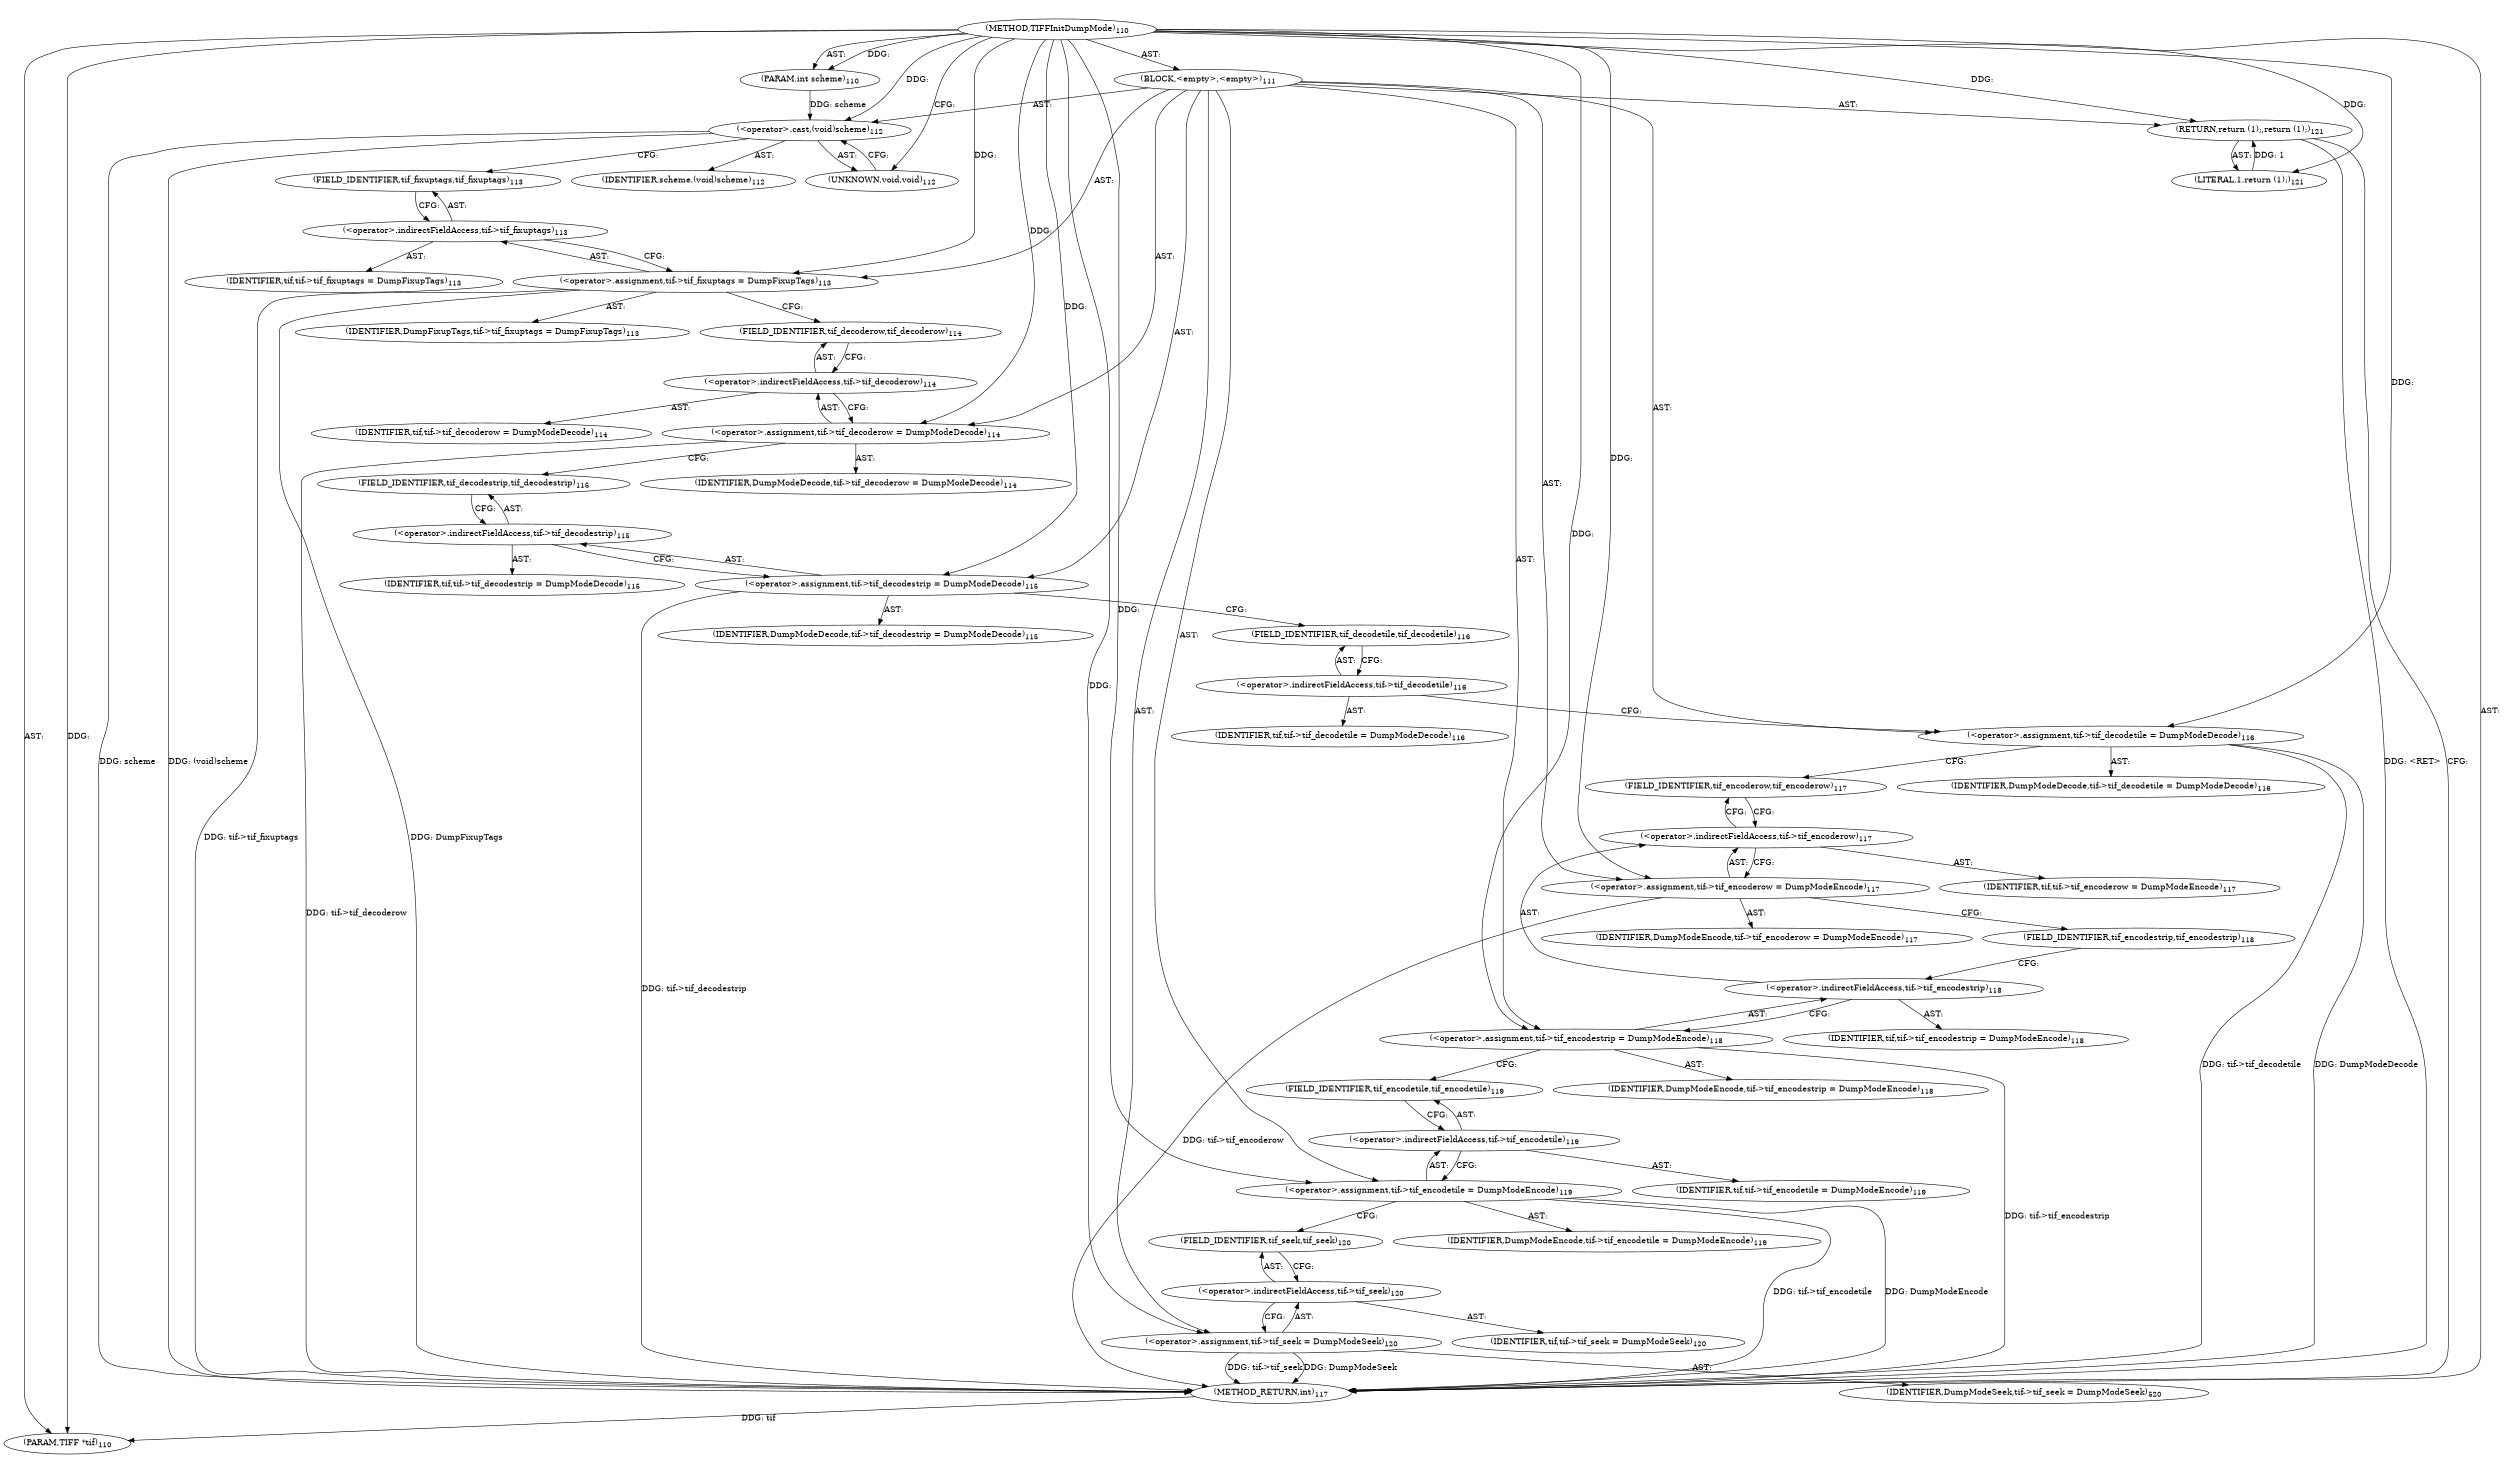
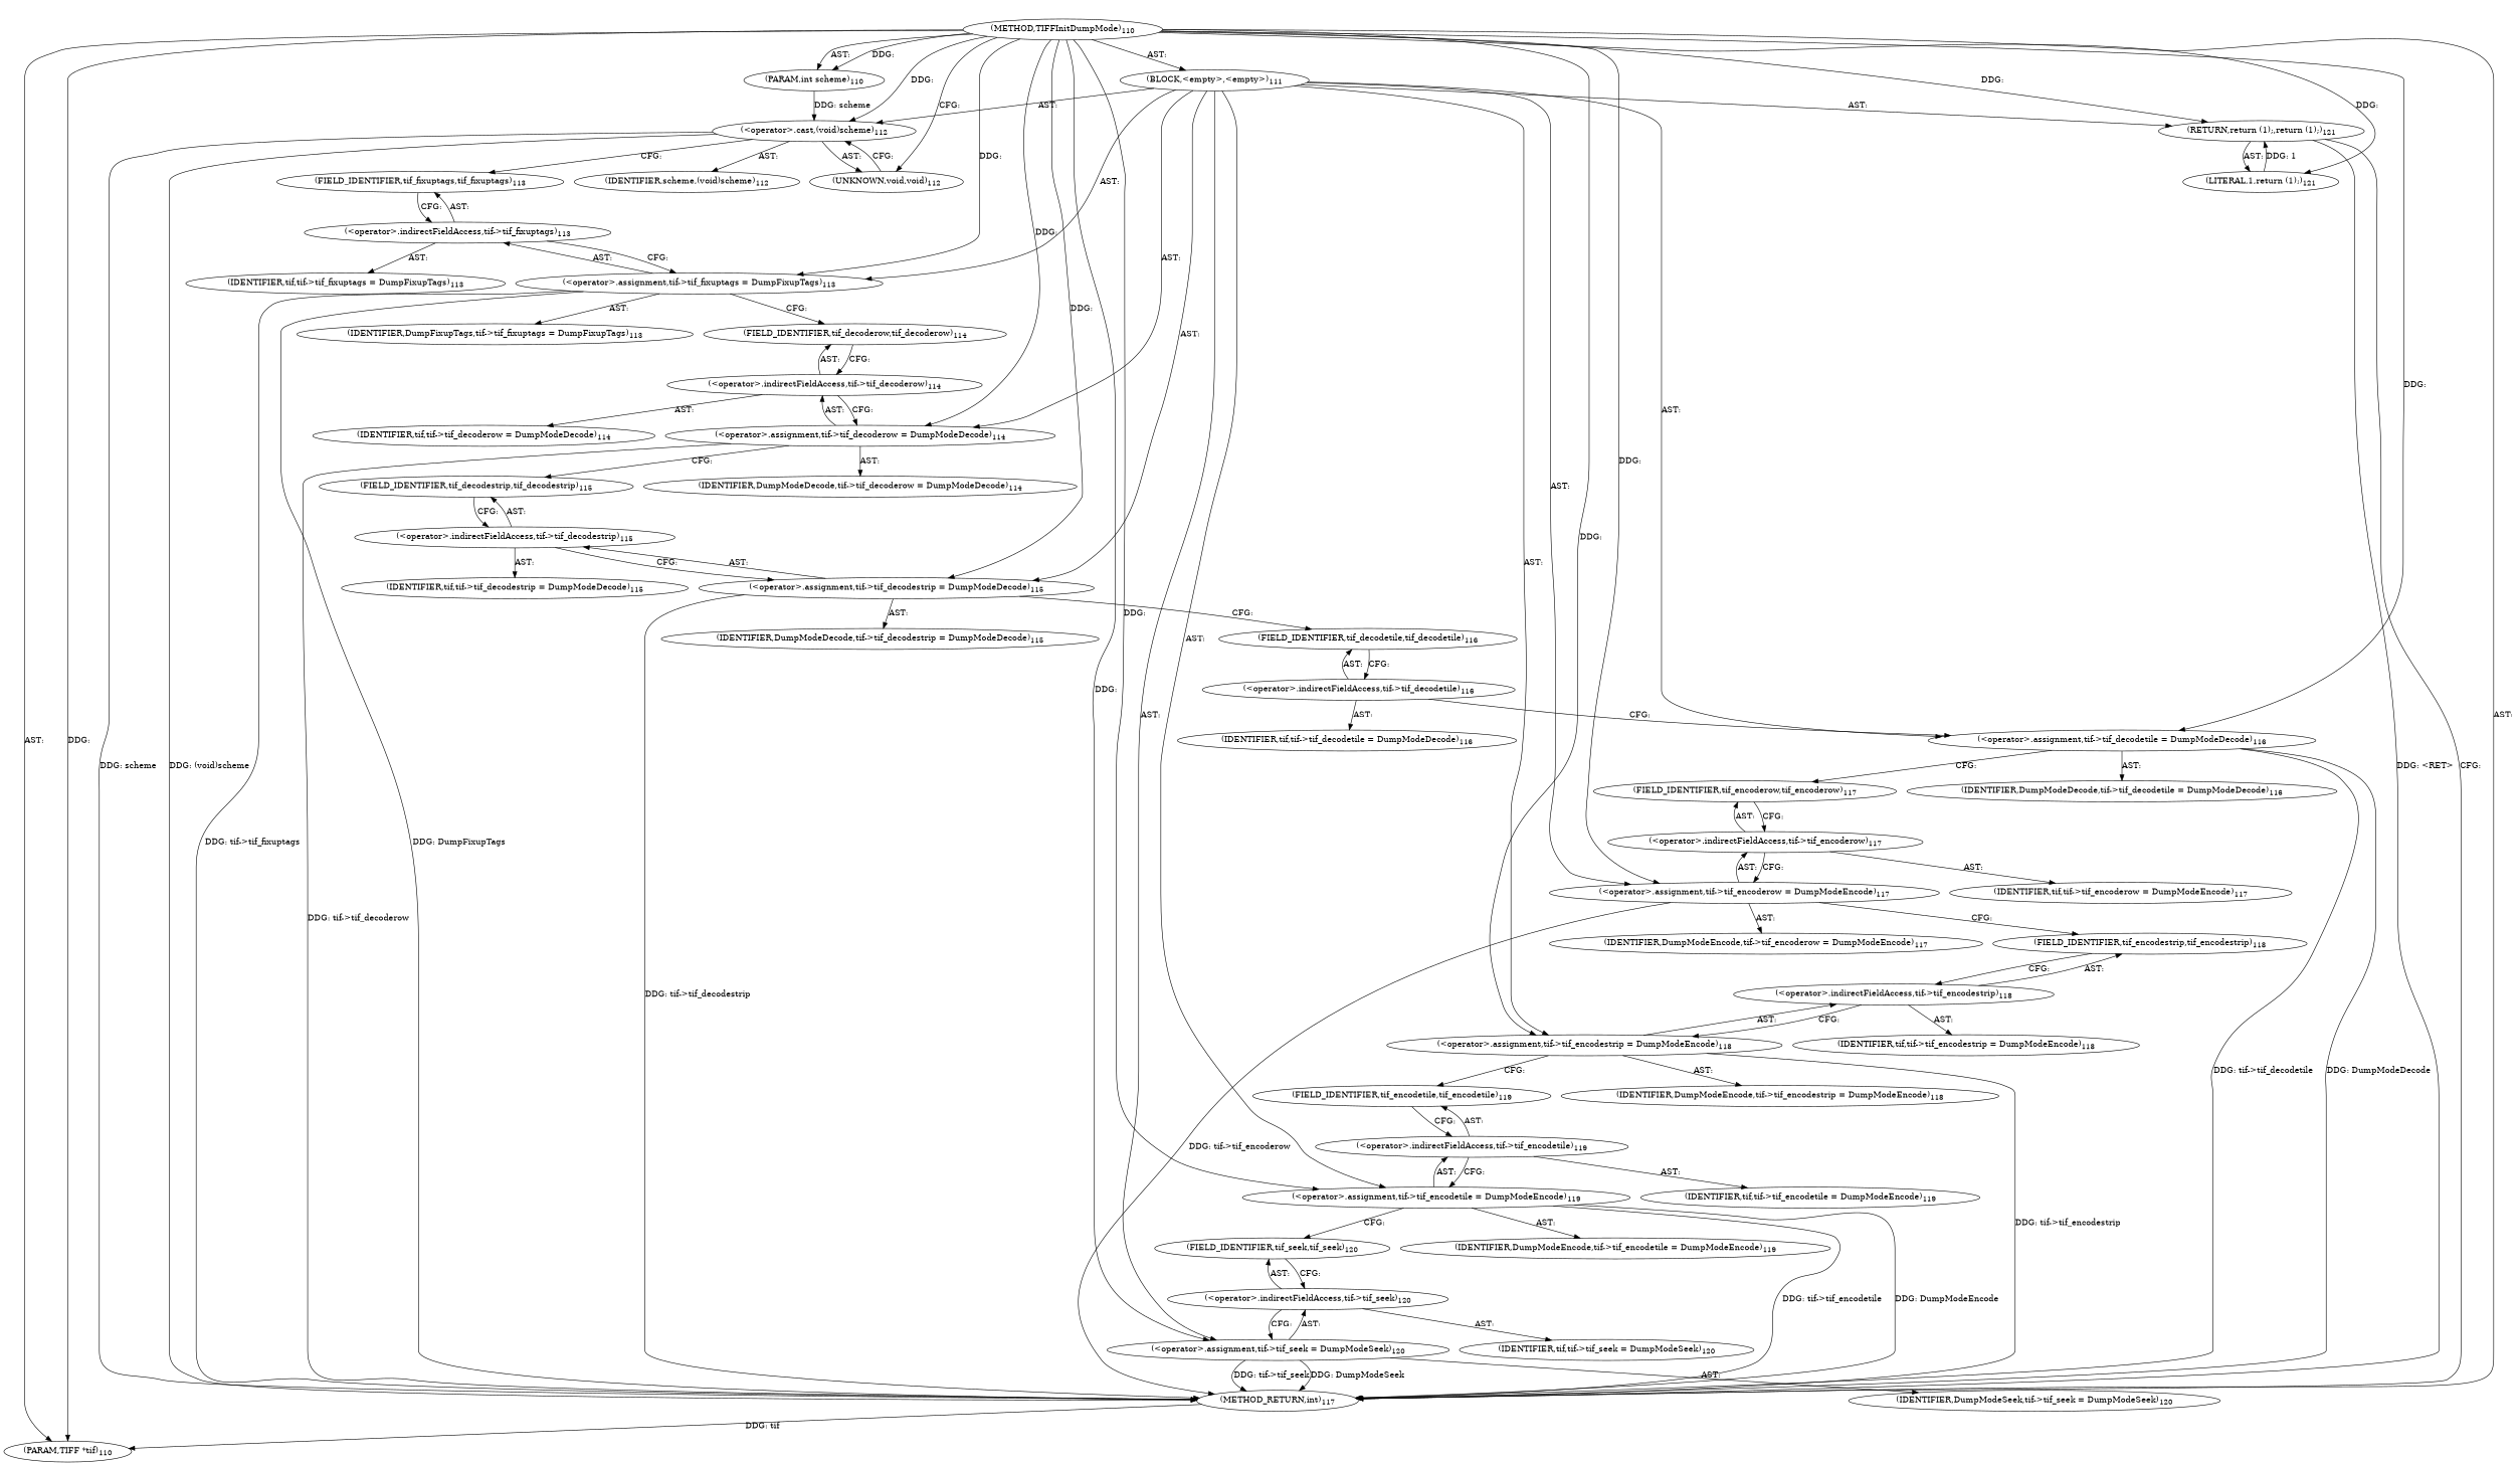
  digraph {
    n1 [label=<(METHOD,TIFFInitDumpMode)<SUB>110</SUB>>]
    n2 [label=<(PARAM,TIFF *tif)<SUB>110</SUB>>]
    n3 [label=<(PARAM,int scheme)<SUB>110</SUB>>]
    n4 [label=<(BLOCK,&lt;empty&gt;,&lt;empty&gt;)<SUB>111</SUB>>]
    n5 [label=<(&lt;operator&gt;.cast,(void)scheme)<SUB>112</SUB>>]
    n6 [label=<(UNKNOWN,void,void)<SUB>112</SUB>>]
    n7 [label=<(&lt;operator&gt;.assignment,tif-&gt;tif_fixuptags = DumpFixupTags)<SUB>113</SUB>>]
    n8 [label=<(&lt;operator&gt;.assignment,tif-&gt;tif_decoderow = DumpModeDecode)<SUB>114</SUB>>]
    n9 [label=<(&lt;operator&gt;.assignment,tif-&gt;tif_decodestrip = DumpModeDecode)<SUB>115</SUB>>]
    n10 [label=<(&lt;operator&gt;.assignment,tif-&gt;tif_decodetile = DumpModeDecode)<SUB>116</SUB>>]
    n11 [label=<(&lt;operator&gt;.assignment,tif-&gt;tif_encoderow = DumpModeEncode)<SUB>117</SUB>>]
    n12 [label=<(&lt;operator&gt;.assignment,tif-&gt;tif_encodestrip = DumpModeEncode)<SUB>118</SUB>>]
    n13 [label=<(&lt;operator&gt;.assignment,tif-&gt;tif_encodetile = DumpModeEncode)<SUB>119</SUB>>]
    n14 [label=<(&lt;operator&gt;.assignment,tif-&gt;tif_seek = DumpModeSeek)<SUB>120</SUB>>]
    n15 [label=<(RETURN,return (1);,return (1);)<SUB>121</SUB>>]
    n16 [label=<(LITERAL,1,return (1);)<SUB>121</SUB>>]
    n17 [label=<(METHOD_RETURN,int)<SUB>117</SUB>>]
    n18 [label=<(IDENTIFIER,scheme,(void)scheme)<SUB>112</SUB>>]
    n19 [label=<(FIELD_IDENTIFIER,tif_fixuptags,tif_fixuptags)<SUB>113</SUB>>]
    n20 [label=<(&lt;operator&gt;.indirectFieldAccess,tif-&gt;tif_fixuptags)<SUB>113</SUB>>]
    n21 [label=<(IDENTIFIER,DumpFixupTags,tif-&gt;tif_fixuptags = DumpFixupTags)<SUB>113</SUB>>]
    n22 [label=<(FIELD_IDENTIFIER,tif_decoderow,tif_decoderow)<SUB>114</SUB>>]
    n23 [label=<(&lt;operator&gt;.indirectFieldAccess,tif-&gt;tif_decoderow)<SUB>114</SUB>>]
    n24 [label=<(IDENTIFIER,DumpModeDecode,tif-&gt;tif_decoderow = DumpModeDecode)<SUB>114</SUB>>]
    n25 [label=<(FIELD_IDENTIFIER,tif_decodestrip,tif_decodestrip)<SUB>115</SUB>>]
    n26 [label=<(&lt;operator&gt;.indirectFieldAccess,tif-&gt;tif_decodestrip)<SUB>115</SUB>>]
    n27 [label=<(IDENTIFIER,DumpModeDecode,tif-&gt;tif_decodestrip = DumpModeDecode)<SUB>115</SUB>>]
    n28 [label=<(FIELD_IDENTIFIER,tif_decodetile,tif_decodetile)<SUB>116</SUB>>]
    n29 [label=<(IDENTIFIER,DumpModeDecode,tif-&gt;tif_decodetile = DumpModeDecode)<SUB>116</SUB>>]
    n30 [label=<(FIELD_IDENTIFIER,tif_encoderow,tif_encoderow)<SUB>117</SUB>>]
    n31 [label=<(&lt;operator&gt;.indirectFieldAccess,tif-&gt;tif_encoderow)<SUB>117</SUB>>]
    n32 [label=<(IDENTIFIER,DumpModeEncode,tif-&gt;tif_encoderow = DumpModeEncode)<SUB>117</SUB>>]
    n33 [label=<(FIELD_IDENTIFIER,tif_encodestrip,tif_encodestrip)<SUB>118</SUB>>]
    n34 [label=<(&lt;operator&gt;.indirectFieldAccess,tif-&gt;tif_encodestrip)<SUB>118</SUB>>]
    n35 [label=<(IDENTIFIER,DumpModeEncode,tif-&gt;tif_encodestrip = DumpModeEncode)<SUB>118</SUB>>]
    n36 [label=<(FIELD_IDENTIFIER,tif_encodetile,tif_encodetile)<SUB>119</SUB>>]
    n37 [label=<(&lt;operator&gt;.indirectFieldAccess,tif-&gt;tif_encodetile)<SUB>119</SUB>>]
    n38 [label=<(IDENTIFIER,DumpModeEncode,tif-&gt;tif_encodetile = DumpModeEncode)<SUB>119</SUB>>]
    n39 [label=<(FIELD_IDENTIFIER,tif_seek,tif_seek)<SUB>120</SUB>>]
    n40 [label=<(&lt;operator&gt;.indirectFieldAccess,tif-&gt;tif_seek)<SUB>120</SUB>>]
-   n41 [label=<(IDENTIFIER,DumpModeSeek,tif-&gt;tif_seek = DumpModeSeek)<SUB>520</SUB>>]
+   n41 [label=<(IDENTIFIER,DumpModeSeek,tif-&gt;tif_seek = DumpModeSeek)<SUB>120</SUB>>]
    n42 [label=<(IDENTIFIER,tif,tif-&gt;tif_fixuptags = DumpFixupTags)<SUB>113</SUB>>]
    n43 [label=<(IDENTIFIER,tif,tif-&gt;tif_decoderow = DumpModeDecode)<SUB>114</SUB>>]
    n44 [label=<(IDENTIFIER,tif,tif-&gt;tif_decodestrip = DumpModeDecode)<SUB>115</SUB>>]
    n45 [label=<(&lt;operator&gt;.indirectFieldAccess,tif-&gt;tif_decodetile)<SUB>116</SUB>>]
    n46 [label=<(IDENTIFIER,tif,tif-&gt;tif_decodetile = DumpModeDecode)<SUB>116</SUB>>]
    n47 [label=<(IDENTIFIER,tif,tif-&gt;tif_encoderow = DumpModeEncode)<SUB>117</SUB>>]
    n48 [label=<(IDENTIFIER,tif,tif-&gt;tif_encodestrip = DumpModeEncode)<SUB>118</SUB>>]
    n49 [label=<(IDENTIFIER,tif,tif-&gt;tif_encodetile = DumpModeEncode)<SUB>119</SUB>>]
    n50 [label=<(IDENTIFIER,tif,tif-&gt;tif_seek = DumpModeSeek)<SUB>120</SUB>>]
    n1 -> n2 [label="AST: "]
    n1 -> n2 [label="DDG: "]
    n1 -> n3 [label="AST: "]
    n1 -> n3 [label="DDG: "]
    n1 -> n4 [label="AST: "]
    n1 -> n5 [label="DDG: "]
    n1 -> n6 [label="CFG: "]
    n1 -> n7 [label="DDG: "]
    n1 -> n8 [label="DDG: "]
    n1 -> n9 [label="DDG: "]
    n1 -> n10 [label="DDG: "]
    n1 -> n11 [label="DDG: "]
    n1 -> n12 [label="DDG: "]
    n1 -> n13 [label="DDG: "]
    n1 -> n14 [label="DDG: "]
    n1 -> n15 [label="DDG: "]
    n1 -> n16 [label="DDG: "]
    n1 -> n17 [label="AST: "]
    n3 -> n5 [label="DDG: scheme"]
    n4 -> n5 [label="AST: "]
    n4 -> n7 [label="AST: "]
    n4 -> n8 [label="AST: "]
    n4 -> n9 [label="AST: "]
    n4 -> n10 [label="AST: "]
    n4 -> n11 [label="AST: "]
    n4 -> n12 [label="AST: "]
    n4 -> n13 [label="AST: "]
    n4 -> n14 [label="AST: "]
    n4 -> n15 [label="AST: "]
    n5 -> n6 [label="AST: "]
    n5 -> n17 [label="DDG: scheme"]
    n5 -> n17 [label="DDG: (void)scheme"]
    n5 -> n18 [label="AST: "]
    n5 -> n19 [label="CFG: "]
    n6 -> n5 [label="CFG: "]
    n7 -> n17 [label="DDG: tif-&gt;tif_fixuptags"]
    n7 -> n17 [label="DDG: DumpFixupTags"]
    n7 -> n20 [label="AST: "]
    n7 -> n21 [label="AST: "]
    n7 -> n22 [label="CFG: "]
    n8 -> n17 [label="DDG: tif-&gt;tif_decoderow"]
    n8 -> n23 [label="AST: "]
    n8 -> n24 [label="AST: "]
    n8 -> n25 [label="CFG: "]
    n9 -> n17 [label="DDG: tif-&gt;tif_decodestrip"]
    n9 -> n26 [label="AST: "]
    n9 -> n27 [label="AST: "]
    n9 -> n28 [label="CFG: "]
    n10 -> n17 [label="DDG: tif-&gt;tif_decodetile"]
    n10 -> n17 [label="DDG: DumpModeDecode"]
    n10 -> n29 [label="AST: "]
    n10 -> n30 [label="CFG: "]
    n11 -> n17 [label="DDG: tif-&gt;tif_encoderow"]
    n11 -> n31 [label="AST: "]
    n11 -> n32 [label="AST: "]
    n11 -> n33 [label="CFG: "]
    n12 -> n17 [label="DDG: tif-&gt;tif_encodestrip"]
    n12 -> n34 [label="AST: "]
    n12 -> n35 [label="AST: "]
    n12 -> n36 [label="CFG: "]
    n13 -> n17 [label="DDG: tif-&gt;tif_encodetile"]
    n13 -> n17 [label="DDG: DumpModeEncode"]
    n13 -> n37 [label="AST: "]
    n13 -> n38 [label="AST: "]
    n13 -> n39 [label="CFG: "]
    n14 -> n17 [label="DDG: tif-&gt;tif_seek"]
    n14 -> n17 [label="DDG: DumpModeSeek"]
    n14 -> n40 [label="AST: "]
    n14 -> n41 [label="AST: "]
    n15 -> n16 [label="AST: "]
    n15 -> n17 [label="CFG: "]
    n15 -> n17 [label="DDG: &lt;RET&gt;"]
    n16 -> n15 [label="DDG: 1"]
    n17 -> n2 [label="DDG: tif"]
    n19 -> n20 [label="CFG: "]
    n20 -> n7 [label="CFG: "]
    n20 -> n19 [label="AST: "]
    n20 -> n42 [label="AST: "]
    n22 -> n23 [label="CFG: "]
    n23 -> n8 [label="CFG: "]
    n23 -> n22 [label="AST: "]
    n23 -> n43 [label="AST: "]
    n25 -> n26 [label="CFG: "]
    n26 -> n9 [label="CFG: "]
    n26 -> n25 [label="AST: "]
    n26 -> n44 [label="AST: "]
    n28 -> n45 [label="CFG: "]
    n30 -> n31 [label="CFG: "]
    n31 -> n11 [label="CFG: "]
-   n31 -> n30 [label="CFG: "]
+   n31 -> n30 [label="AST: "]
    n31 -> n47 [label="AST: "]
    n33 -> n34 [label="CFG: "]
    n34 -> n12 [label="CFG: "]
-   n34 -> n31 [label="AST: "]
+   n34 -> n33 [label="AST: "]
    n34 -> n48 [label="AST: "]
    n36 -> n37 [label="CFG: "]
    n37 -> n13 [label="CFG: "]
    n37 -> n36 [label="AST: "]
    n37 -> n49 [label="AST: "]
    n39 -> n40 [label="CFG: "]
    n40 -> n14 [label="CFG: "]
    n40 -> n39 [label="AST: "]
    n40 -> n50 [label="AST: "]
    n45 -> n10 [label="CFG: "]
    n45 -> n28 [label="AST: "]
    n45 -> n46 [label="AST: "]
  }
